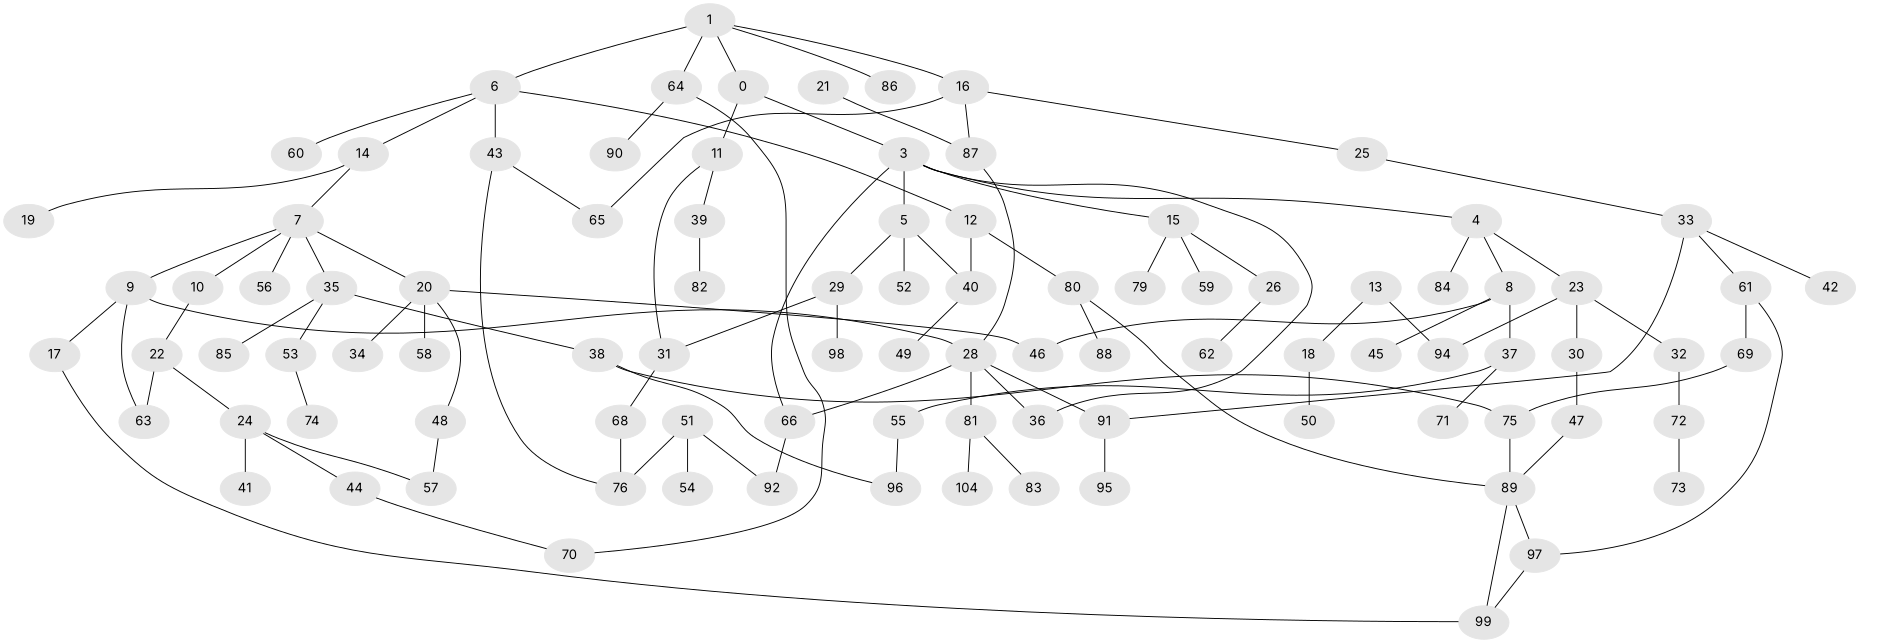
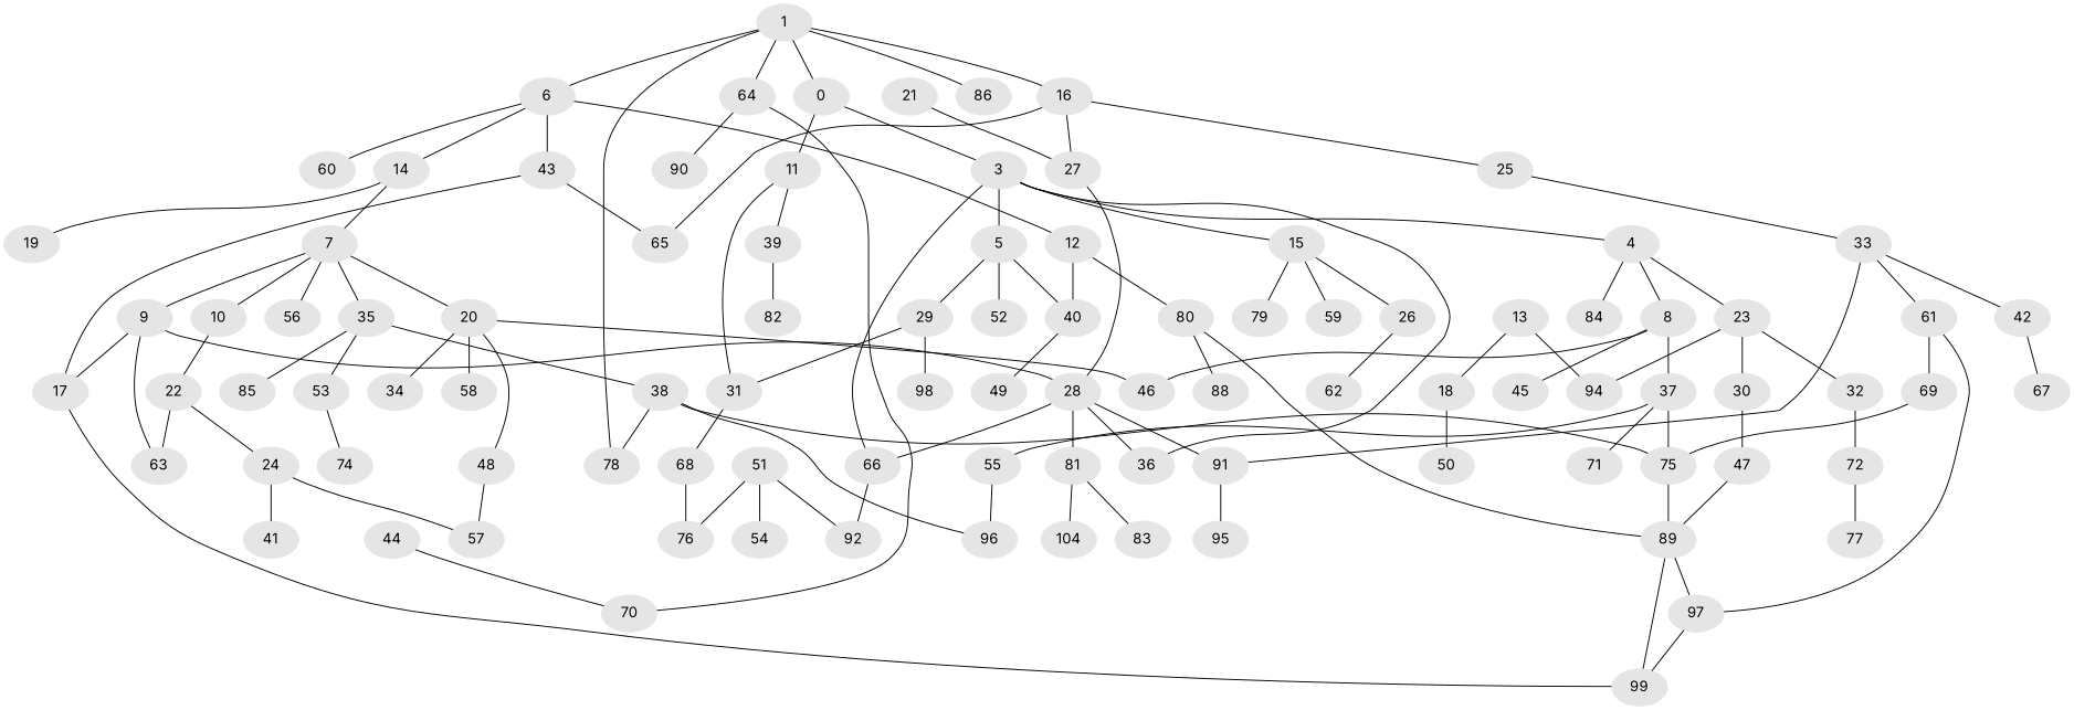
  graph {
    fontname=Inter
    node [color=gray90 fontname=Inter style=filled]
    edge [fontname=Inter]
    n1 [label=0]
    1
    6
    16
    64
+   78
    86
    3
    11
    12
    14
    43
    60
    25
    65
-   27 [label=87]
+   27
    70
    90
    4
    5
    15
    36
    66
    39
    31
    8
    23
    84
    29
    40
    52
    26
    59
    79
    92
    37
    45
    46
    94
    30
    32
    98
    49
    7
    9
    10
    20
    35
    56
    80
    19
    76
    51
    54
    17
    28
    63
    22
    34
    48
    58
    38
    53
    85
    13
    18
    55
    71
    75
    99
    81
    91
    24
    82
    89
    88
    50
    68
    62
    21
    33
    57
    41
    44
    47
    72
    42
    61
    83
    n90 [label=104]
    95
-   77 [label=73]
+   77
+   67
    69
    97
    96
    74
    n1 -- 3
    n1 -- 11
    1 -- n1
    1 -- 6
    1 -- 16
    1 -- 64
+   1 -- 78
    1 -- 86
    6 -- 12
    6 -- 14
    6 -- 43
    6 -- 60
    16 -- 25
    16 -- 65
    16 -- 27
    64 -- 70
    64 -- 90
    3 -- 4
    3 -- 5
    3 -- 15
    3 -- 36
    3 -- 66
    11 -- 39
    11 -- 31
    12 -- 40
    12 -- 80
    14 -- 7
    14 -- 19
    43 -- 65
-   43 -- 76
+   43 -- 17
    25 -- 33
    27 -- 28
    4 -- 8
    4 -- 23
    4 -- 84
    5 -- 29
    5 -- 40
    5 -- 52
    15 -- 26
    15 -- 59
    15 -- 79
    66 -- 92
    39 -- 82
    31 -- 68
    8 -- 37
    8 -- 45
    8 -- 46
    23 -- 94
    23 -- 30
    23 -- 32
    29 -- 31
    29 -- 98
    40 -- 49
    26 -- 62
    37 -- 55
    37 -- 71
+   37 -- 75
    30 -- 47
    32 -- 72
    7 -- 9
    7 -- 10
    7 -- 20
    7 -- 35
    7 -- 56
    9 -- 17
    9 -- 28
    9 -- 63
    10 -- 22
    20 -- 46
    20 -- 34
    20 -- 48
    20 -- 58
    35 -- 38
    35 -- 53
    35 -- 85
    80 -- 89
    80 -- 88
    51 -- 92
    51 -- 76
    51 -- 54
    17 -- 99
    28 -- 36
    28 -- 66
    28 -- 81
    28 -- 91
    22 -- 63
    22 -- 24
    48 -- 57
+   38 -- 78
    38 -- 75
    38 -- 96
    53 -- 74
    13 -- 94
    13 -- 18
    18 -- 50
    55 -- 96
    75 -- 89
    81 -- 83
    81 -- n90
    91 -- 95
    24 -- 57
    24 -- 41
-   24 -- 44
    89 -- 99
    89 -- 97
    68 -- 76
    21 -- 27
    33 -- 91
    33 -- 42
    33 -- 61
    44 -- 70
    47 -- 89
    72 -- 77
+   42 -- 67
    61 -- 69
    61 -- 97
    69 -- 75
    97 -- 99
  }
